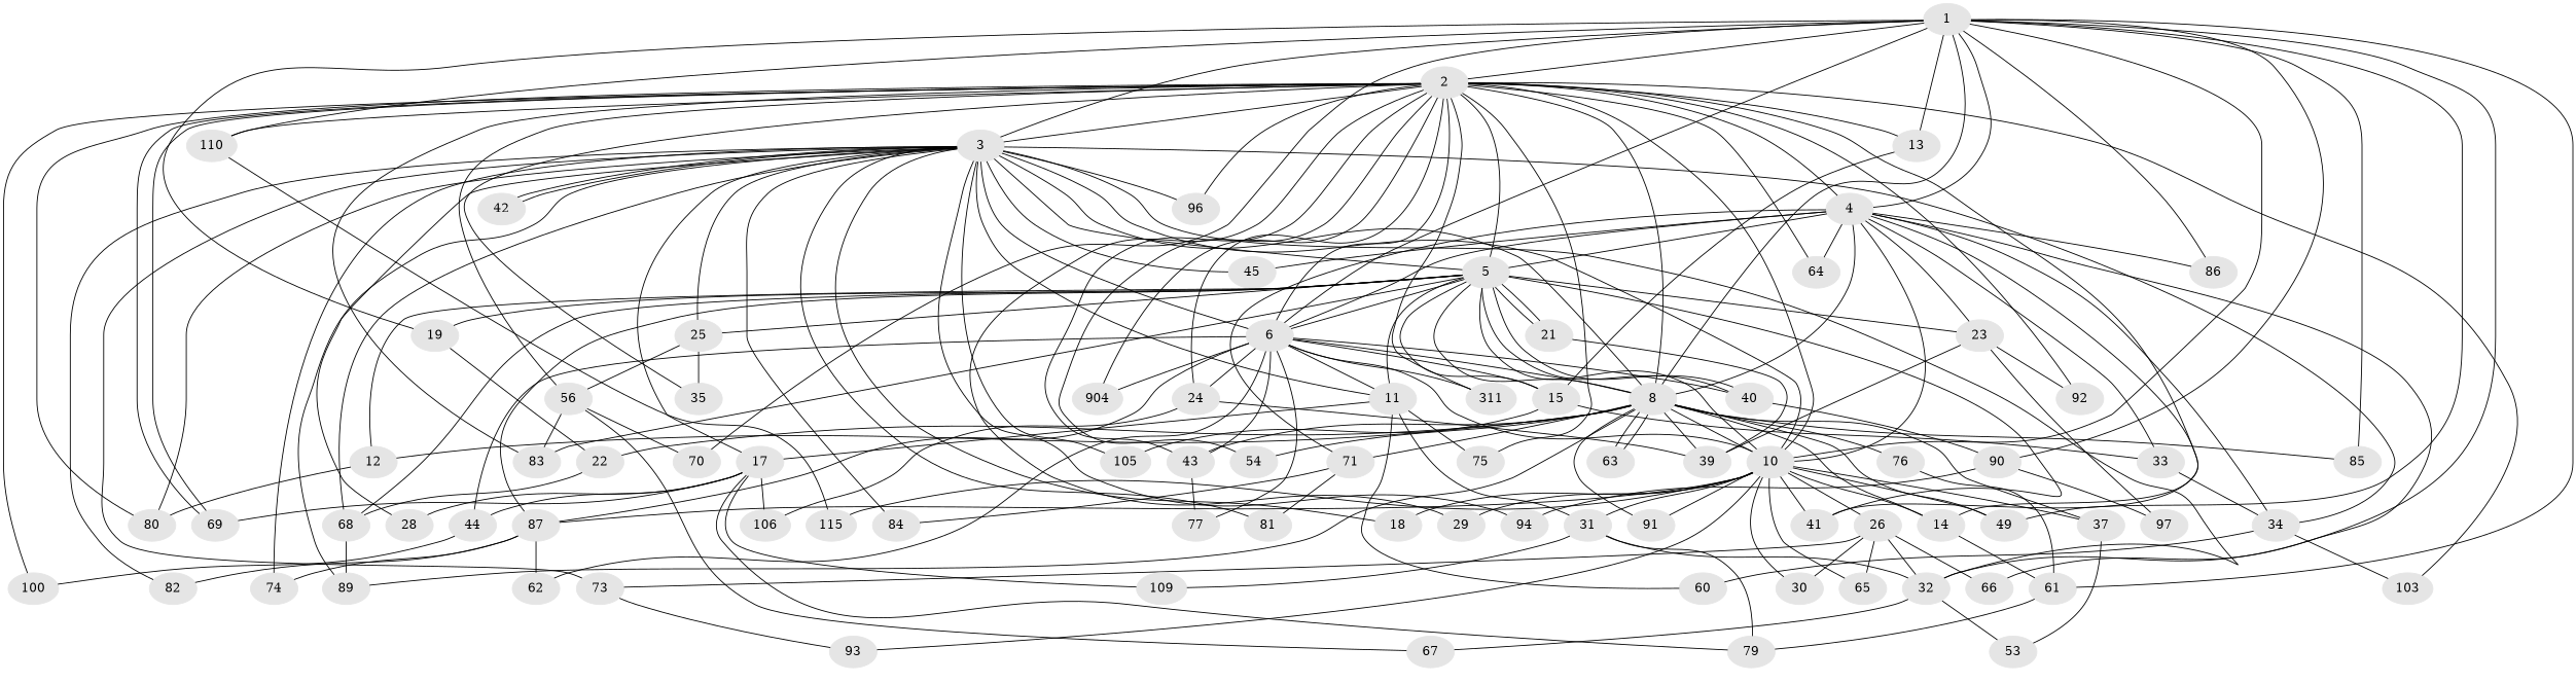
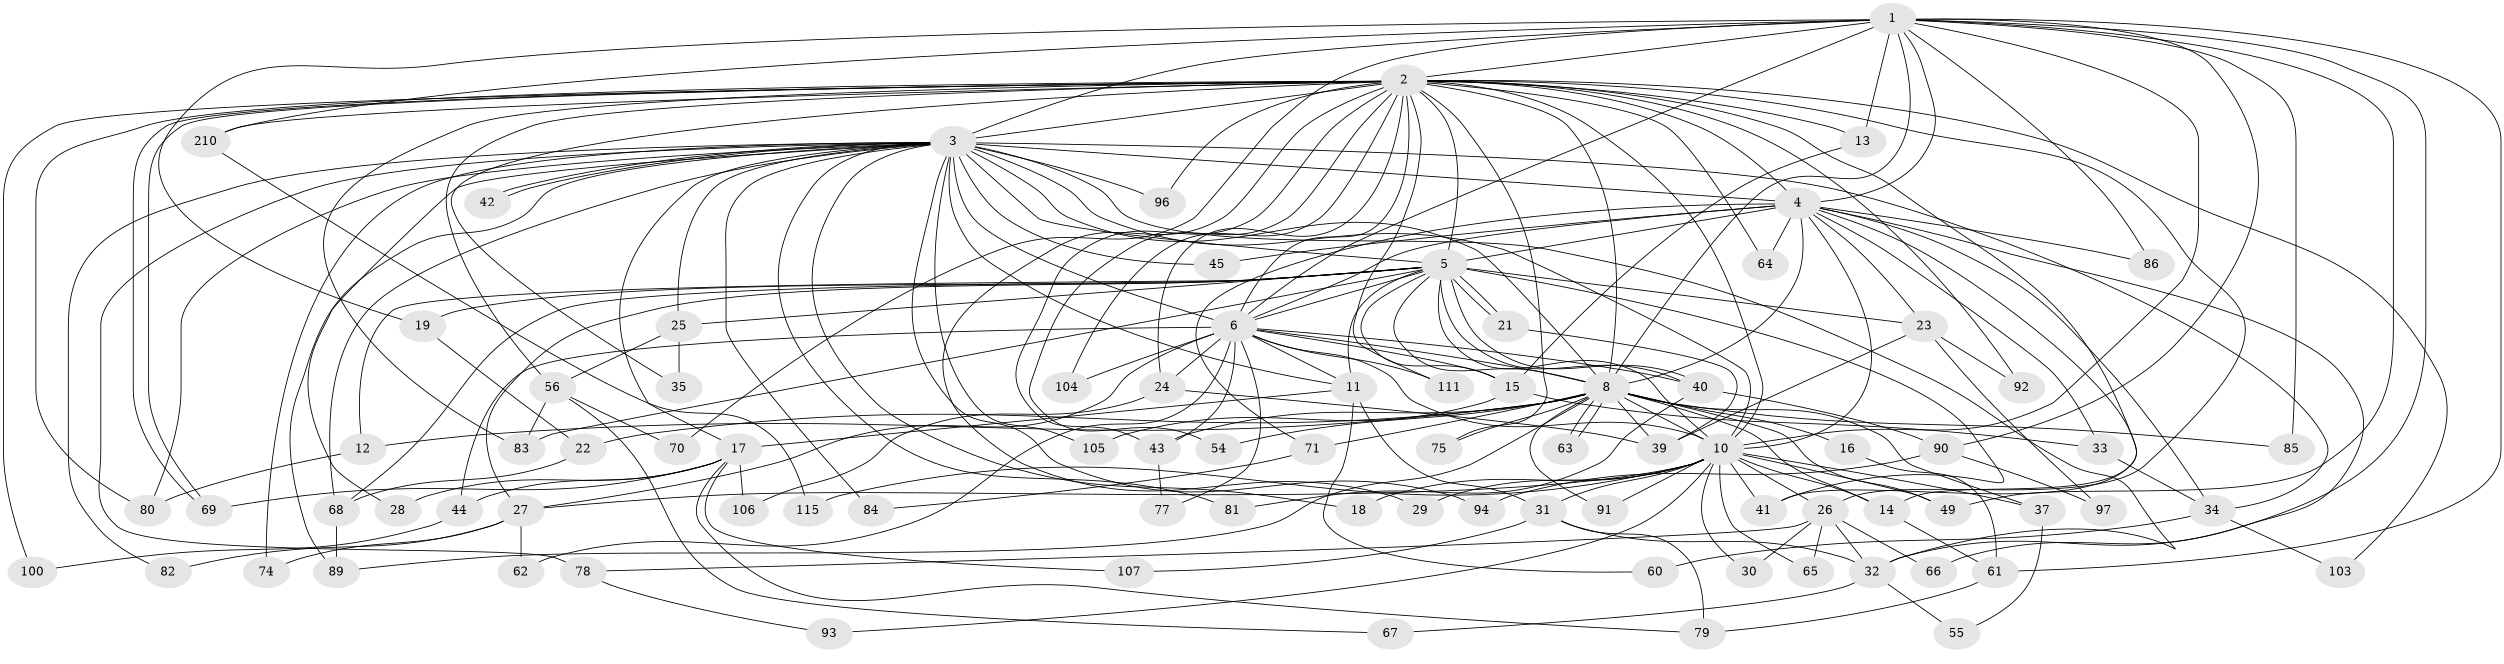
  graph {
    node [color=gray90 style=filled]
    1 [super="+88"]
    2 [super="+9"]
    3 [super="+7"]
    4 [super="+51"]
    6 [super="+55"]
    8 [super="+58"]
    10 [super="+46"]
    13 [super="+36"]
    19
    32 [super="+50"]
    49 [super="+92"]
    61 [super="+98"]
    70
    85
    86
    90
-   110
+   110 [label=210]
    5 [super="+95"]
    n19 [label=29]
    24
    26 [super="+47"]
    35
    41
    43 [super="+76"]
    54
    56 [super="+59"]
    64
    69 [super="+78"]
    75 [super="+101"]
    80 [super="+114"]
    83 [super="+108"]
    96
    n33 [label=92]
    100
    103
-   104 [label=904]
-   111 [label=311]
+   104
+   111
    11 [super="+48"]
    17 [super="+102"]
    18
    25
    28
    34 [super="+38"]
    42
    45
    68 [super="+87"]
-   73
+   73 [label=78]
    74
    81
    82
    84
    89 [super="+109"]
    94
    105
    14 [super="+57"]
    23 [super="+112"]
    33
    66
    71
    12
    15 [super="+29"]
    21
-   27 [label=87]
+   27
    40 [super="+52"]
    44
    62
    77
-   16 [super="+113" label=76]
+   16 [super="+113"]
    22
    37
    39 [super="+72"]
    63
    91
    30
    31
    65
    93
    115
-   53
+   53 [label=55]
    67
    79
    97
    106
    60
-   107 [label=109]
+   107
    1 -- 2 [weight=2]
    1 -- 3 [weight=2]
    1 -- 4
    1 -- 6
    1 -- 8
    1 -- 10 [weight=2]
    1 -- 13 [weight=2]
    1 -- 19
    1 -- 32
    1 -- 49
    1 -- 61
    1 -- 70
    1 -- 85
    1 -- 86
    1 -- 90
    1 -- 110
    2 -- 3 [weight=4]
    2 -- 4 [weight=2]
    2 -- 6 [weight=3]
    2 -- 8 [weight=2]
    2 -- 10 [weight=2]
    2 -- 13
    2 -- 110
    2 -- 5 [weight=2]
    2 -- n19
    2 -- 24
+   2 -- 26
    2 -- 35
    2 -- 41
    2 -- 43
    2 -- 54
    2 -- 56 [weight=2]
    2 -- 64
    2 -- 69
    2 -- 69
    2 -- 75 [weight=2]
    2 -- 80
    2 -- 83
    2 -- 96
    2 -- n33
    2 -- 100
    2 -- 103
    2 -- 104
    2 -- 111
+   3 -- 4 [weight=2]
    3 -- 6 [weight=2]
    3 -- 8 [weight=2]
    3 -- 10 [weight=2]
    3 -- 32
    3 -- 5 [weight=2]
    3 -- 80
    3 -- 96
    3 -- 11
    3 -- 17
    3 -- 18
    3 -- 25
    3 -- 28
    3 -- 34
    3 -- 42
    3 -- 42
    3 -- 45
    3 -- 68
    3 -- 73
    3 -- 74
    3 -- 81
    3 -- 82
    3 -- 84
    3 -- 89
    3 -- 94
    3 -- 105
    4 -- 6 [weight=2]
    4 -- 8
    4 -- 10
    4 -- 86
    4 -- 5
    4 -- 64
    4 -- 34
    4 -- 45
    4 -- 14
    4 -- 23
    4 -- 33
    4 -- 66
    4 -- 71
    6 -- 8
    6 -- 10
    6 -- 24
    6 -- 43
    6 -- 104
    6 -- 111
    6 -- 11
    6 -- 15
    6 -- 27
    6 -- 40
    6 -- 44
    6 -- 62
    6 -- 77
    8 -- 10
    8 -- 49
    8 -- 85
    8 -- 43
    8 -- 54
-   11 -- 75
+   8 -- 75
    8 -- 89
    8 -- 14
    8 -- 71
    8 -- 12
    8 -- 16 [weight=2]
    8 -- 22
    8 -- 37
    8 -- 39
    8 -- 63
    8 -- 63
    8 -- 91
    10 -- 49
    10 -- n19
    10 -- 26
    10 -- 41
    10 -- 18
    10 -- 14
    10 -- 27
    10 -- 37
    10 -- 91
    10 -- 30
    10 -- 31
    10 -- 65
    10 -- 93
    10 -- 115
    13 -- 15
    19 -- 22
    32 -- 53
    32 -- 67
    61 -- 79
    90 -- 94
    90 -- 97
    110 -- 115
    5 -- 6
    5 -- 8
    5 -- 10
    5 -- 19
    5 -- 41
    5 -- 83
    5 -- 11
    5 -- 25
    5 -- 68
    5 -- 23
    5 -- 12
    5 -- 15
    5 -- 21
    5 -- 21
    5 -- 27
    5 -- 40
    5 -- 40
    24 -- 39
    24 -- 106
    26 -- 32
    26 -- 73
    26 -- 66
    26 -- 30
    26 -- 65
    43 -- 77
    56 -- 70
    56 -- 83
    56 -- 67
    11 -- 17
    11 -- 31
    11 -- 60
    17 -- 69
    17 -- 28
    17 -- 44
    17 -- 79
    17 -- 106
    17 -- 107
    25 -- 35
    25 -- 56
    34 -- 103
    34 -- 60
    68 -- 89
    73 -- 93
    14 -- 61
    23 -- n33
    23 -- 39
    23 -- 97
    33 -- 34
    71 -- 84
    12 -- 80
    15 -- 105
    15 -- 33
    21 -- 39
    27 -- 74
    27 -- 82
    27 -- 62
    40 -- 90
-   71 -- 81
+   40 -- 81
    44 -- 100
    16 -- 61
    22 -- 68
    37 -- 53
    31 -- 32
    31 -- 79
    31 -- 107
  }
